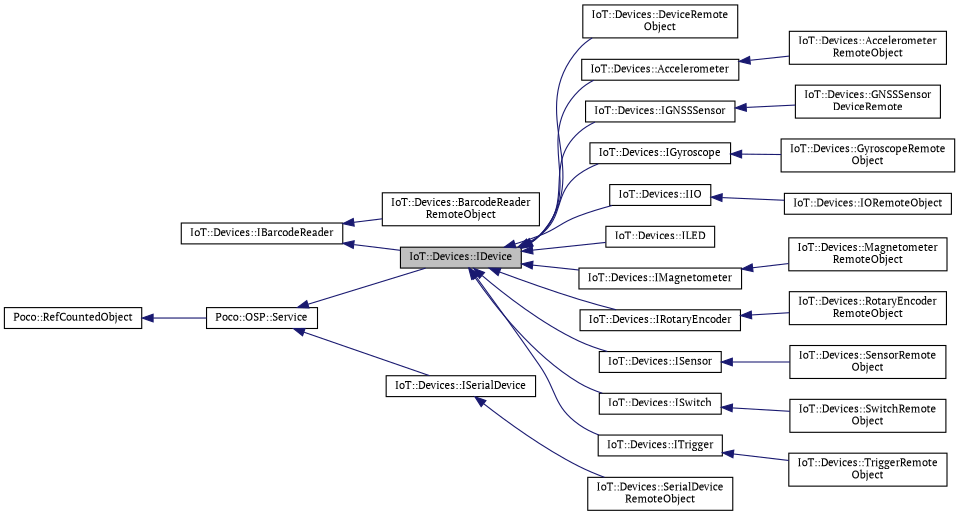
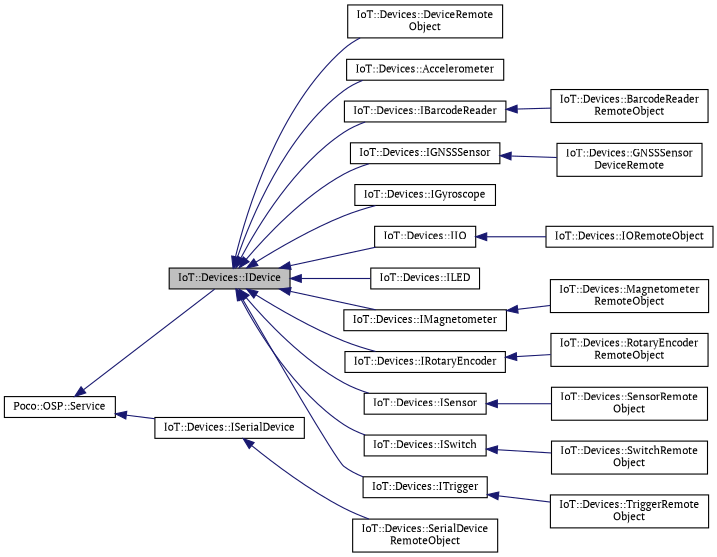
  digraph {
    fontname="PT Serif"
    rankdir=LR
    node [color=black fillcolor=white fontname="PT Serif" fontsize=10 shape=record style=filled]
    edge [color=midnightblue dir=back fontname="PT Serif" fontsize=10 labelfontname=Helvetica labelfontsize=10 style=solid]
    n1 [fillcolor=grey75 fontcolor=black height=0.2 label="IoT::Devices::IDevice" width=0.4]
    n2 [height=0.2 label="IoT::Devices::DeviceRemote\lObject" width=0.4]
    n3 [height=0.2 label="IoT::Devices::Accelerometer" width=0.4]
    n4 [height=0.2 label="IoT::Devices::IBarcodeReader" width=0.4]
    n5 [height=0.2 label="IoT::Devices::IGNSSSensor" width=0.4]
    n6 [height=0.2 label="IoT::Devices::IGyroscope" width=0.4]
    n7 [height=0.2 label="IoT::Devices::IIO" width=0.4]
    n8 [height=0.2 label="IoT::Devices::ILED" width=0.4]
    n9 [height=0.2 label="IoT::Devices::IMagnetometer" width=0.4]
    n10 [height=0.2 label="IoT::Devices::IRotaryEncoder" width=0.4]
    n11 [height=0.2 label="IoT::Devices::ISensor" width=0.4]
    n12 [height=0.2 label="IoT::Devices::ISwitch" width=0.4]
    n13 [height=0.2 label="IoT::Devices::ITrigger" width=0.4]
-   n14 [height=0.2 label="IoT::Devices::Accelerometer\lRemoteObject" width=0.4]
    n15 [height=0.2 label="IoT::Devices::BarcodeReader\lRemoteObject" width=0.4]
    n16 [height=0.2 label="IoT::Devices::GNSSSensor\lDeviceRemote" width=0.4]
-   n17 [height=0.2 label="IoT::Devices::GyroscopeRemote\lObject" width=0.4]
    n18 [height=0.2 label="IoT::Devices::IORemoteObject" width=0.4]
    n19 [height=0.2 label="IoT::Devices::Magnetometer\lRemoteObject" width=0.4]
    n20 [height=0.2 label="IoT::Devices::RotaryEncoder\lRemoteObject" width=0.4]
    n21 [height=0.2 label="IoT::Devices::SensorRemote\lObject" width=0.4]
    n22 [height=0.2 label="IoT::Devices::ISerialDevice" width=0.4]
    n23 [height=0.2 label="IoT::Devices::SerialDevice\lRemoteObject" width=0.4]
    n24 [height=0.2 label="IoT::Devices::SwitchRemote\lObject" width=0.4]
    n25 [height=0.2 label="IoT::Devices::TriggerRemote\lObject" width=0.4]
    n26 [height=0.2 label="Poco::OSP::Service" width=0.4]
-   n27 [height=0.2 label="Poco::RefCountedObject" width=0.4]
    n1 -> n2
    n1 -> n3
-   n4 -> n1
+   n1 -> n4
    n1 -> n5
    n1 -> n6
    n1 -> n7
    n1 -> n8
    n1 -> n9
    n1 -> n10
    n1 -> n11
    n1 -> n12
    n1 -> n13
-   n3 -> n14
    n4 -> n15
    n5 -> n16
-   n6 -> n17
    n7 -> n18
    n9 -> n19
    n10 -> n20
    n11 -> n21
    n12 -> n24
    n13 -> n25
    n22 -> n23
    n26 -> n1
    n26 -> n22
-   n27 -> n26
  }
